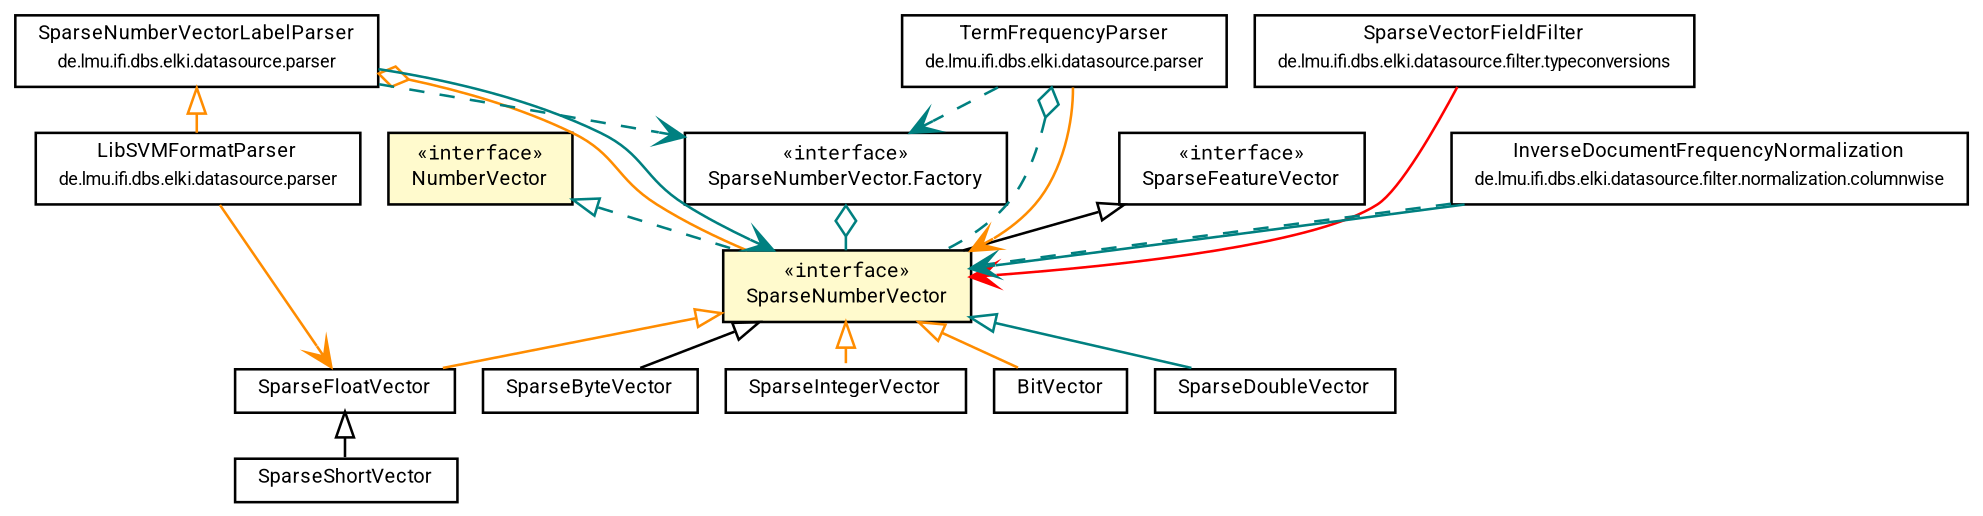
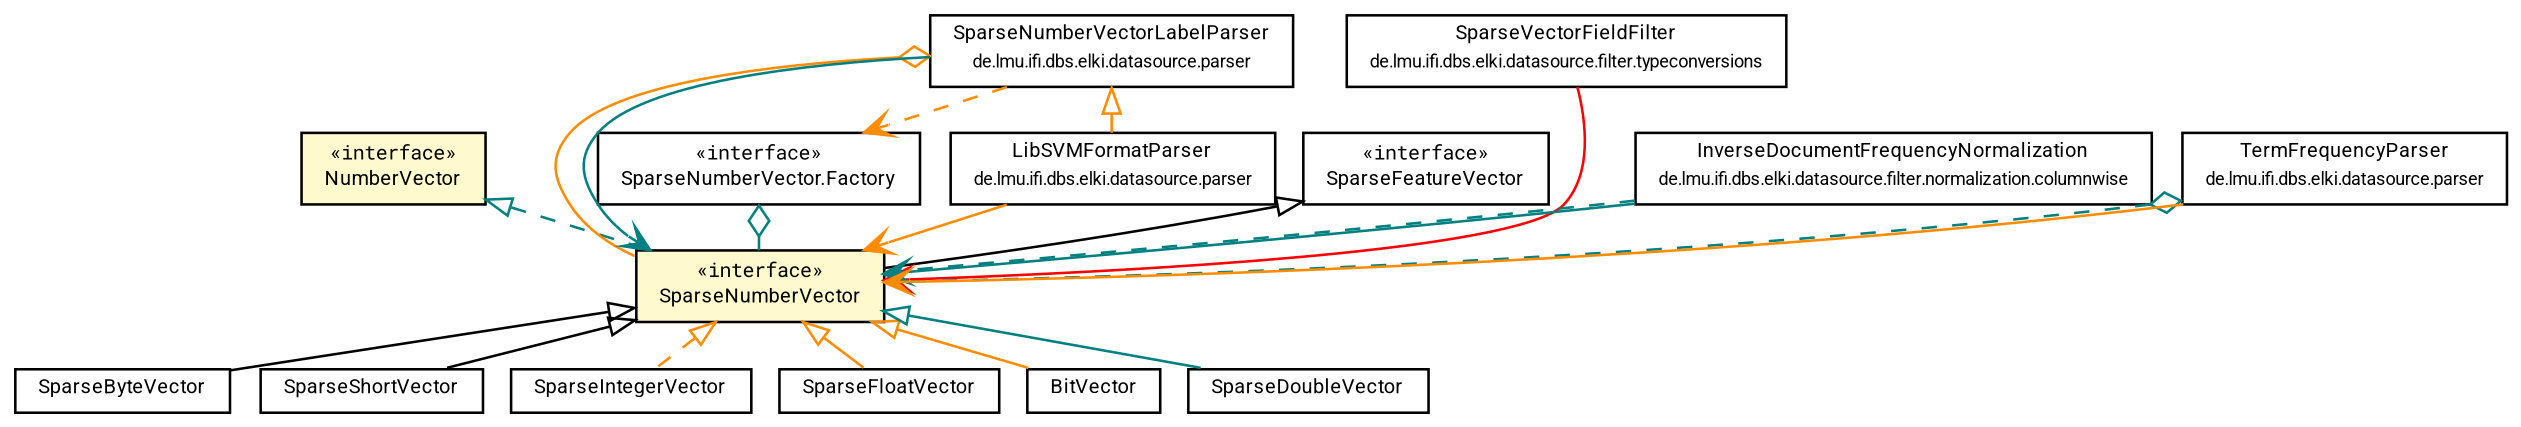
  digraph {
    nodesep=0.15
    rankdir=TB
    ranksep=0.25
    fontname="Roboto Mono"
    node [fontcolor=black fontname="Roboto Mono" fontsize=8 margin=0 shape=plaintext]
    edge [arrowtail=empty color=teal dir=back fontname="Roboto Mono" fontsize=7 labelfontname=Roboto labelfontsize=7 style=solid weight=9]
    n1 [height=0 label=<<table title="de.lmu.ifi.dbs.elki.data.NumberVector" border="0" cellborder="1" cellspacing="0" cellpadding="2" bgcolor="LemonChiffon" href="NumberVector.html" target="_parent"> 		<tr><td><table border="0" cellspacing="0" cellpadding="1"> 		<tr><td align="center" balign="center"> &#171;interface&#187; </td></tr> 		<tr><td align="center" balign="center"> <font face="Roboto">NumberVector</font> </td></tr> 		</table></td></tr> 		</table>> width=0]
    n2 [height=0 label=<<table title="de.lmu.ifi.dbs.elki.data.SparseNumberVector" border="0" cellborder="1" cellspacing="0" cellpadding="2" bgcolor="lemonChiffon" href="SparseNumberVector.html" target="_parent"> 		<tr><td><table border="0" cellspacing="0" cellpadding="1"> 		<tr><td align="center" balign="center"> &#171;interface&#187; </td></tr> 		<tr><td align="center" balign="center"> <font face="Roboto">SparseNumberVector</font> </td></tr> 		</table></td></tr> 		</table>> width=0]
    n3 [height=0 label=<<table title="de.lmu.ifi.dbs.elki.data.SparseByteVector" border="0" cellborder="1" cellspacing="0" cellpadding="2" href="SparseByteVector.html" target="_parent"> 		<tr><td><table border="0" cellspacing="0" cellpadding="1"> 		<tr><td align="center" balign="center"> <font face="Roboto">SparseByteVector</font> </td></tr> 		</table></td></tr> 		</table>> width=0]
    n4 [height=0 label=<<table title="de.lmu.ifi.dbs.elki.data.SparseShortVector" border="0" cellborder="1" cellspacing="0" cellpadding="2" href="SparseShortVector.html" target="_parent"> 		<tr><td><table border="0" cellspacing="0" cellpadding="1"> 		<tr><td align="center" balign="center"> <font face="Roboto">SparseShortVector</font> </td></tr> 		</table></td></tr> 		</table>> width=0]
    n5 [height=0 label=<<table title="de.lmu.ifi.dbs.elki.data.SparseIntegerVector" border="0" cellborder="1" cellspacing="0" cellpadding="2" href="SparseIntegerVector.html" target="_parent"> 		<tr><td><table border="0" cellspacing="0" cellpadding="1"> 		<tr><td align="center" balign="center"> <font face="Roboto">SparseIntegerVector</font> </td></tr> 		</table></td></tr> 		</table>> width=0]
    n6 [height=0 label=<<table title="de.lmu.ifi.dbs.elki.data.SparseFloatVector" border="0" cellborder="1" cellspacing="0" cellpadding="2" href="SparseFloatVector.html" target="_parent"> 		<tr><td><table border="0" cellspacing="0" cellpadding="1"> 		<tr><td align="center" balign="center"> <font face="Roboto">SparseFloatVector</font> </td></tr> 		</table></td></tr> 		</table>> width=0]
    n7 [height=0 label=<<table title="de.lmu.ifi.dbs.elki.data.BitVector" border="0" cellborder="1" cellspacing="0" cellpadding="2" href="BitVector.html" target="_parent"> 		<tr><td><table border="0" cellspacing="0" cellpadding="1"> 		<tr><td align="center" balign="center"> <font face="Roboto">BitVector</font> </td></tr> 		</table></td></tr> 		</table>> width=0]
    n8 [height=0 label=<<table title="de.lmu.ifi.dbs.elki.data.SparseDoubleVector" border="0" cellborder="1" cellspacing="0" cellpadding="2" href="SparseDoubleVector.html" target="_parent"> 		<tr><td><table border="0" cellspacing="0" cellpadding="1"> 		<tr><td align="center" balign="center"> <font face="Roboto">SparseDoubleVector</font> </td></tr> 		</table></td></tr> 		</table>> width=0]
    n9 [height=0 label=<<table title="de.lmu.ifi.dbs.elki.data.SparseNumberVector.Factory" border="0" cellborder="1" cellspacing="0" cellpadding="2" href="SparseNumberVector.Factory.html" target="_parent"> 		<tr><td><table border="0" cellspacing="0" cellpadding="1"> 		<tr><td align="center" balign="center"> &#171;interface&#187; </td></tr> 		<tr><td align="center" balign="center"> <font face="Roboto">SparseNumberVector.Factory</font> </td></tr> 		</table></td></tr> 		</table>> width=0]
    n10 [height=0 label=<<table title="de.lmu.ifi.dbs.elki.data.SparseFeatureVector" border="0" cellborder="1" cellspacing="0" cellpadding="2" href="SparseFeatureVector.html" target="_parent"> 		<tr><td><table border="0" cellspacing="0" cellpadding="1"> 		<tr><td align="center" balign="center"> &#171;interface&#187; </td></tr> 		<tr><td align="center" balign="center"> <font face="Roboto">SparseFeatureVector</font> </td></tr> 		</table></td></tr> 		</table>> width=0]
    n11 [height=0 label=<<table title="de.lmu.ifi.dbs.elki.datasource.filter.typeconversions.SparseVectorFieldFilter" border="0" cellborder="1" cellspacing="0" cellpadding="2" href="../datasource/filter/typeconversions/SparseVectorFieldFilter.html" target="_parent"> 		<tr><td><table border="0" cellspacing="0" cellpadding="1"> 		<tr><td align="center" balign="center"> <font face="Roboto">SparseVectorFieldFilter</font> </td></tr> 		<tr><td align="center" balign="center"> <font face="Roboto" point-size="7.0">de.lmu.ifi.dbs.elki.datasource.filter.typeconversions</font> </td></tr> 		</table></td></tr> 		</table>> width=0]
    n12 [height=0 label=<<table title="de.lmu.ifi.dbs.elki.datasource.filter.normalization.columnwise.InverseDocumentFrequencyNormalization" border="0" cellborder="1" cellspacing="0" cellpadding="2" href="../datasource/filter/normalization/columnwise/InverseDocumentFrequencyNormalization.html" target="_parent"> 		<tr><td><table border="0" cellspacing="0" cellpadding="1"> 		<tr><td align="center" balign="center"> <font face="Roboto">InverseDocumentFrequencyNormalization</font> </td></tr> 		<tr><td align="center" balign="center"> <font face="Roboto" point-size="7.0">de.lmu.ifi.dbs.elki.datasource.filter.normalization.columnwise</font> </td></tr> 		</table></td></tr> 		</table>> width=0]
    n13 [height=0 label=<<table title="de.lmu.ifi.dbs.elki.datasource.parser.SparseNumberVectorLabelParser" border="0" cellborder="1" cellspacing="0" cellpadding="2" href="../datasource/parser/SparseNumberVectorLabelParser.html" target="_parent"> 		<tr><td><table border="0" cellspacing="0" cellpadding="1"> 		<tr><td align="center" balign="center"> <font face="Roboto">SparseNumberVectorLabelParser</font> </td></tr> 		<tr><td align="center" balign="center"> <font face="Roboto" point-size="7.0">de.lmu.ifi.dbs.elki.datasource.parser</font> </td></tr> 		</table></td></tr> 		</table>> width=0]
    n14 [height=0 label=<<table title="de.lmu.ifi.dbs.elki.datasource.parser.LibSVMFormatParser" border="0" cellborder="1" cellspacing="0" cellpadding="2" href="../datasource/parser/LibSVMFormatParser.html" target="_parent"> 		<tr><td><table border="0" cellspacing="0" cellpadding="1"> 		<tr><td align="center" balign="center"> <font face="Roboto">LibSVMFormatParser</font> </td></tr> 		<tr><td align="center" balign="center"> <font face="Roboto" point-size="7.0">de.lmu.ifi.dbs.elki.datasource.parser</font> </td></tr> 		</table></td></tr> 		</table>> width=0]
    n15 [height=0 label=<<table title="de.lmu.ifi.dbs.elki.datasource.parser.TermFrequencyParser" border="0" cellborder="1" cellspacing="0" cellpadding="2" href="../datasource/parser/TermFrequencyParser.html" target="_parent"> 		<tr><td><table border="0" cellspacing="0" cellpadding="1"> 		<tr><td align="center" balign="center"> <font face="Roboto">TermFrequencyParser</font> </td></tr> 		<tr><td align="center" balign="center"> <font face="Roboto" point-size="7.0">de.lmu.ifi.dbs.elki.datasource.parser</font> </td></tr> 		</table></td></tr> 		</table>> width=0]
    n1 -> n2 [style=dashed]
    n2 -> n3 [color=black]
-   n6 -> n4 [color=black]
+   n2 -> n4 [color=black]
    n2 -> n5 [color=darkorange style=dashed]
    n2 -> n6 [color=darkorange]
    n2 -> n7 [color=darkorange]
    n2 -> n8
    n9 -> n2 [arrowhead=none arrowtail=ediamond weight=4]
    n10 -> n2 [color=black]
    n11 -> n2 [arrowhead=open color=red weight=0 arrowtail="" dir=""]
    n12 -> n2 [arrowhead=none weight=2 style=dashed arrowtail="" dir=""]
    n12 -> n2 [arrowhead=open weight=0 arrowtail="" dir=""]
    n13 -> n2 [arrowhead=none arrowtail=ediamond color=darkorange weight=4]
    n13 -> n2 [arrowhead=open weight=0 arrowtail="" dir=""]
-   n13 -> n9 [arrowhead=open weight=1 style=dashed arrowtail="" dir=""]
+   n13 -> n9 [arrowhead=open color=darkorange weight=1 style=dashed arrowtail="" dir=""]
    n13 -> n14 [color=darkorange weight=10]
-   n14 -> n6 [arrowhead=open color=darkorange weight=0 arrowtail="" dir=""]
+   n14 -> n2 [arrowhead=open color=darkorange weight=0 arrowtail="" dir=""]
    n15 -> n2 [arrowhead=none arrowtail=ediamond weight=4 style=dashed]
    n15 -> n2 [arrowhead=open color=darkorange weight=0 arrowtail="" dir=""]
-   n15 -> n9 [arrowhead=open weight=1 style=dashed arrowtail="" dir=""]
  }
